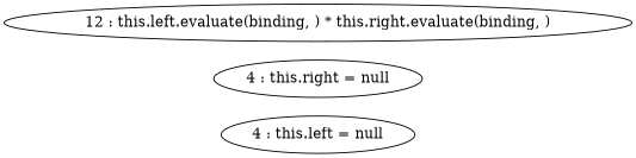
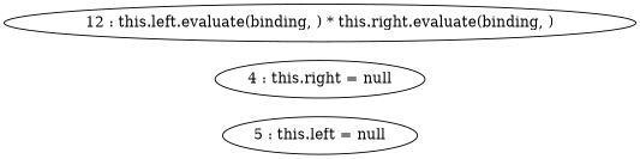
  digraph {
    rankdir=LR
-   "4 : this.left = null"
+   "4 : this.left = null" [label="5 : this.left = null"]
    "4 : this.right = null"
    "12 : this.left.evaluate(binding, ) * this.right.evaluate(binding, )"
  }
